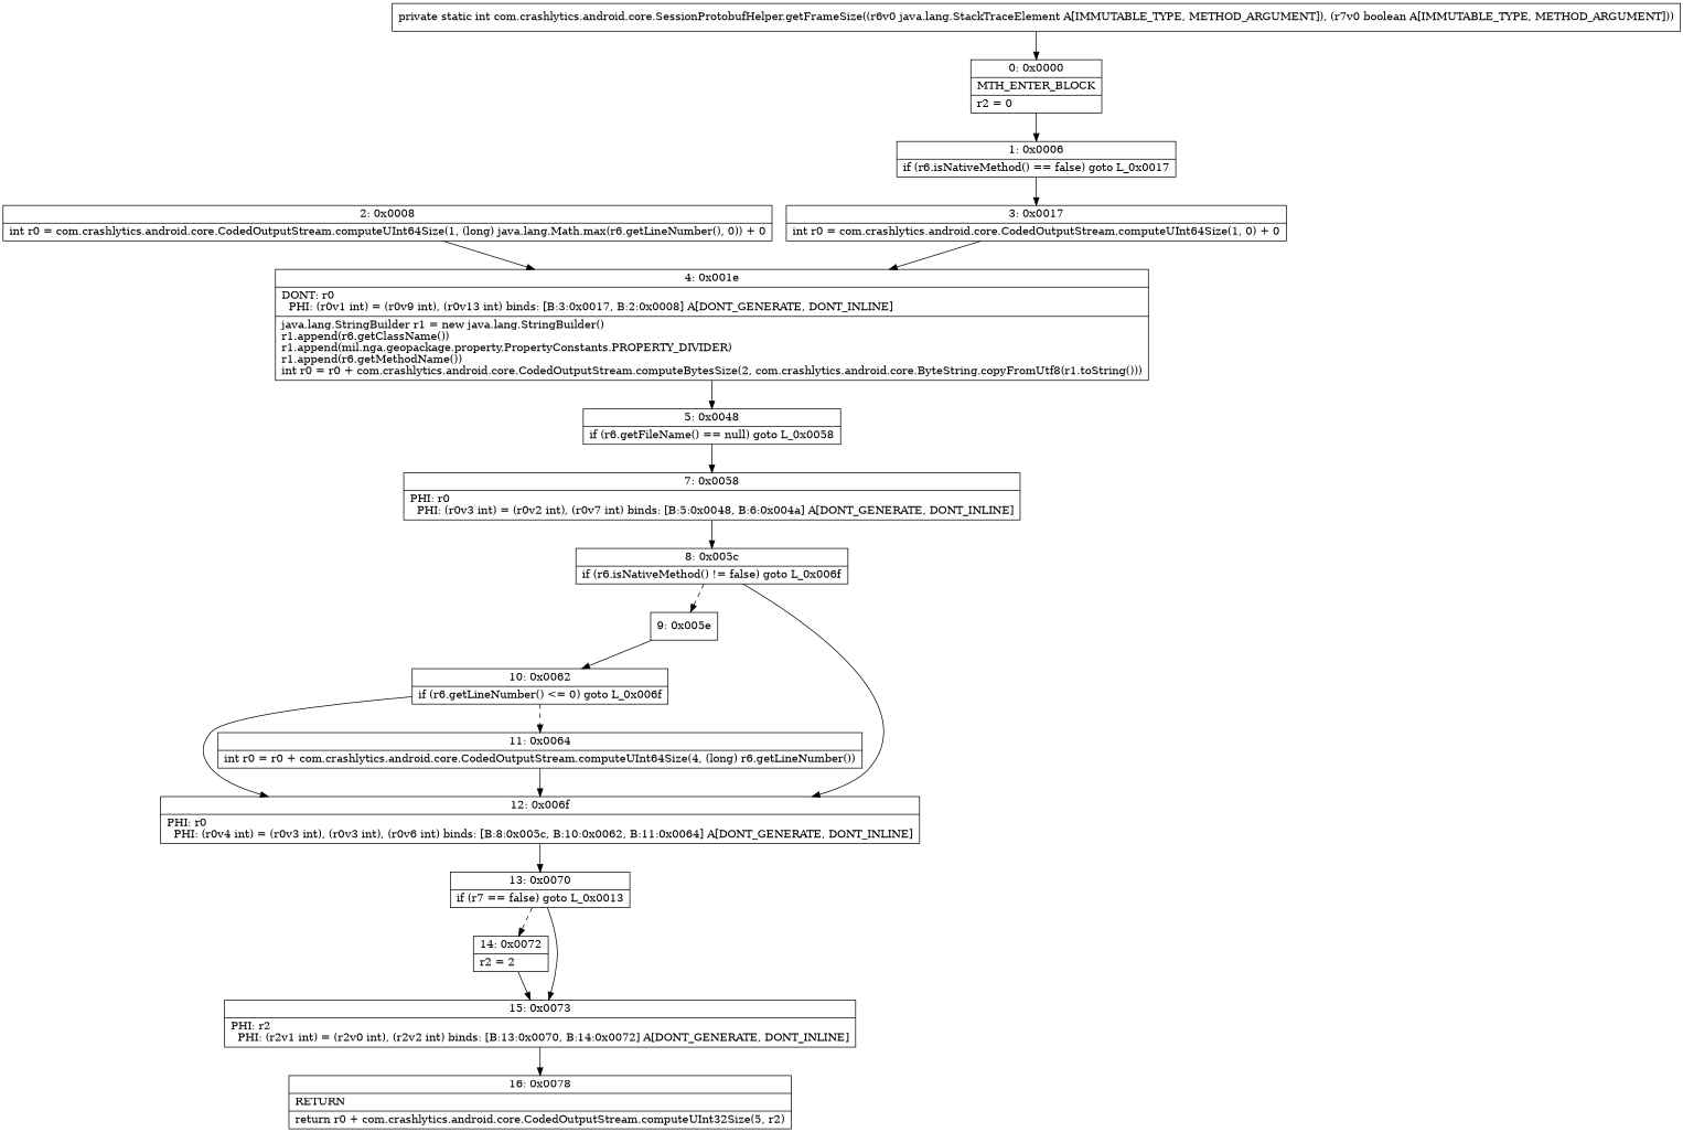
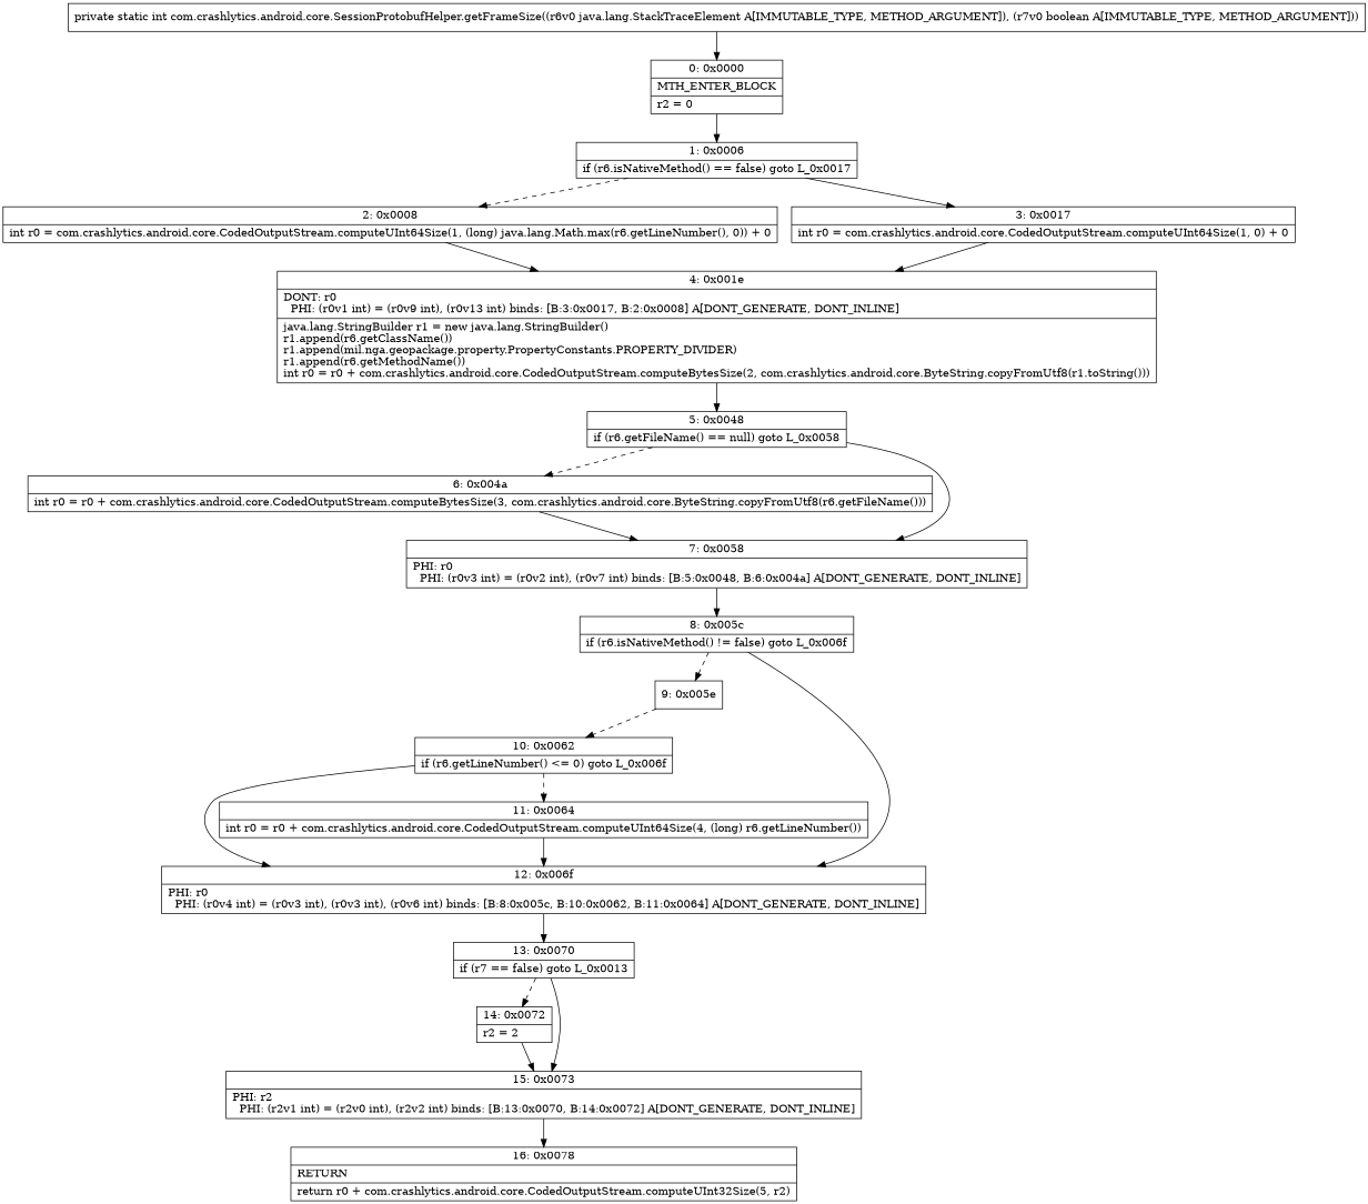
  digraph {
    node [shape=record]
    n1 [label="{0\:\ 0x0000|MTH_ENTER_BLOCK\l|r2 = 0\l}"]
    n2 [label="{1\:\ 0x0006|if (r6.isNativeMethod() == false) goto L_0x0017\l}"]
    n3 [label="{2\:\ 0x0008|int r0 = com.crashlytics.android.core.CodedOutputStream.computeUInt64Size(1, (long) java.lang.Math.max(r6.getLineNumber(), 0)) + 0\l}"]
    n4 [label="{3\:\ 0x0017|int r0 = com.crashlytics.android.core.CodedOutputStream.computeUInt64Size(1, 0) + 0\l}"]
    n5 [label="{4\:\ 0x001e|DONT: r0 \l  PHI: (r0v1 int) = (r0v9 int), (r0v13 int) binds: [B:3:0x0017, B:2:0x0008] A[DONT_GENERATE, DONT_INLINE]\l|java.lang.StringBuilder r1 = new java.lang.StringBuilder()\lr1.append(r6.getClassName())\lr1.append(mil.nga.geopackage.property.PropertyConstants.PROPERTY_DIVIDER)\lr1.append(r6.getMethodName())\lint r0 = r0 + com.crashlytics.android.core.CodedOutputStream.computeBytesSize(2, com.crashlytics.android.core.ByteString.copyFromUtf8(r1.toString()))\l}"]
    n6 [label="{5\:\ 0x0048|if (r6.getFileName() == null) goto L_0x0058\l}"]
+   n7 [label="{6\:\ 0x004a|int r0 = r0 + com.crashlytics.android.core.CodedOutputStream.computeBytesSize(3, com.crashlytics.android.core.ByteString.copyFromUtf8(r6.getFileName()))\l}"]
    n8 [label="{7\:\ 0x0058|PHI: r0 \l  PHI: (r0v3 int) = (r0v2 int), (r0v7 int) binds: [B:5:0x0048, B:6:0x004a] A[DONT_GENERATE, DONT_INLINE]\l}"]
    n9 [label="{8\:\ 0x005c|if (r6.isNativeMethod() != false) goto L_0x006f\l}"]
    n10 [label="{9\:\ 0x005e}"]
    n11 [label="{12\:\ 0x006f|PHI: r0 \l  PHI: (r0v4 int) = (r0v3 int), (r0v3 int), (r0v6 int) binds: [B:8:0x005c, B:10:0x0062, B:11:0x0064] A[DONT_GENERATE, DONT_INLINE]\l}"]
    n12 [label="{10\:\ 0x0062|if (r6.getLineNumber() \<= 0) goto L_0x006f\l}"]
    n13 [label="{13\:\ 0x0070|if (r7 == false) goto L_0x0013\l}"]
    n14 [label="{11\:\ 0x0064|int r0 = r0 + com.crashlytics.android.core.CodedOutputStream.computeUInt64Size(4, (long) r6.getLineNumber())\l}"]
    n15 [label="{14\:\ 0x0072|r2 = 2\l}"]
    n16 [label="{15\:\ 0x0073|PHI: r2 \l  PHI: (r2v1 int) = (r2v0 int), (r2v2 int) binds: [B:13:0x0070, B:14:0x0072] A[DONT_GENERATE, DONT_INLINE]\l}"]
    n17 [label="{16\:\ 0x0078|RETURN\l|return r0 + com.crashlytics.android.core.CodedOutputStream.computeUInt32Size(5, r2)\l}"]
    n18 [label="{private static int com.crashlytics.android.core.SessionProtobufHelper.getFrameSize((r6v0 java.lang.StackTraceElement A[IMMUTABLE_TYPE, METHOD_ARGUMENT]), (r7v0 boolean A[IMMUTABLE_TYPE, METHOD_ARGUMENT])) }"]
    n1 -> n2
+   n2 -> n3 [style=dashed]
    n2 -> n4
    n3 -> n5
    n4 -> n5
    n5 -> n6
+   n6 -> n7 [style=dashed]
    n6 -> n8
+   n7 -> n8
    n8 -> n9
    n9 -> n10 [style=dashed]
    n9 -> n11
-   n10 -> n12
+   n10 -> n12 [style=dashed]
    n11 -> n13
    n12 -> n11
    n12 -> n14 [style=dashed]
    n13 -> n15 [style=dashed]
    n13 -> n16
    n14 -> n11
    n15 -> n16
    n16 -> n17
    n18 -> n1
  }
